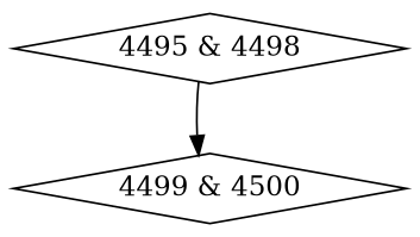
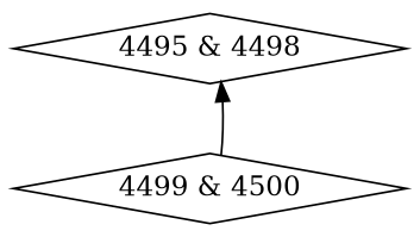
  digraph {
    node [shape=diamond]
    n1 [label="4495 & 4498"]
    n2 [label="4499 & 4500"]
-   n1 -> n2
+   n2 -> n1
  }
